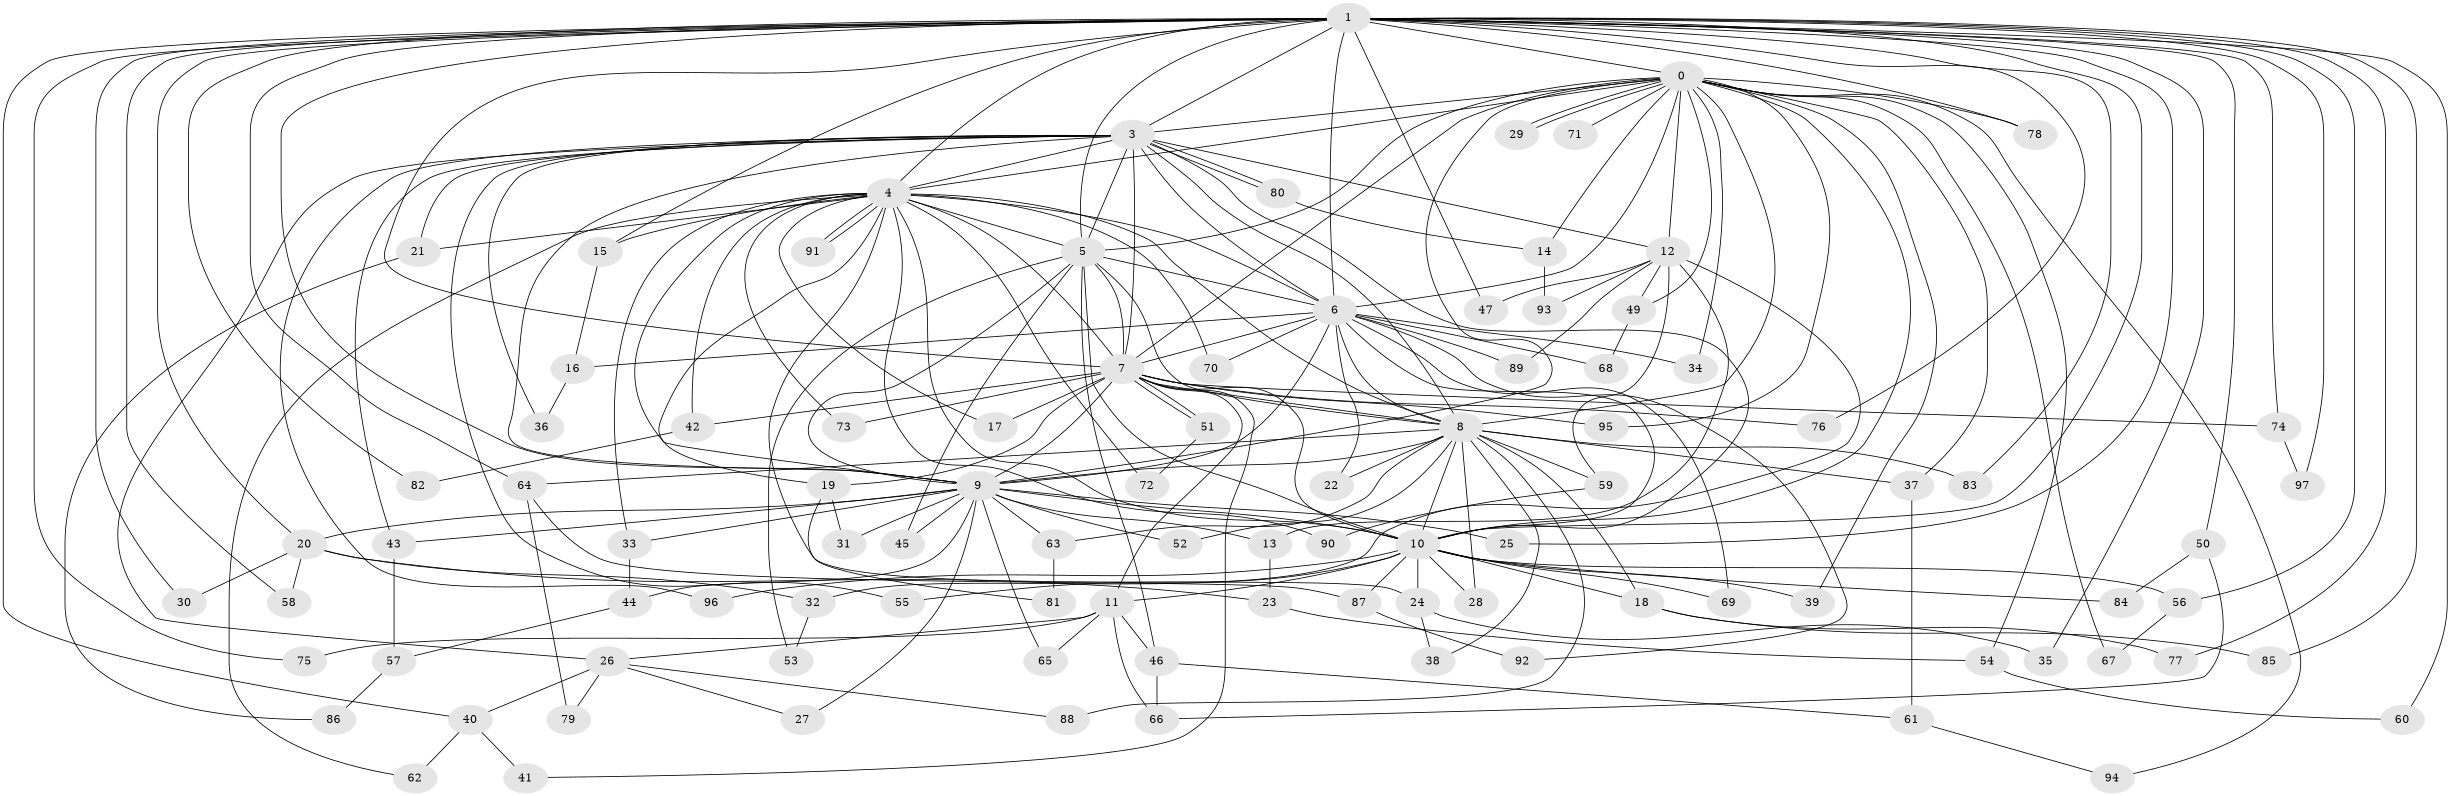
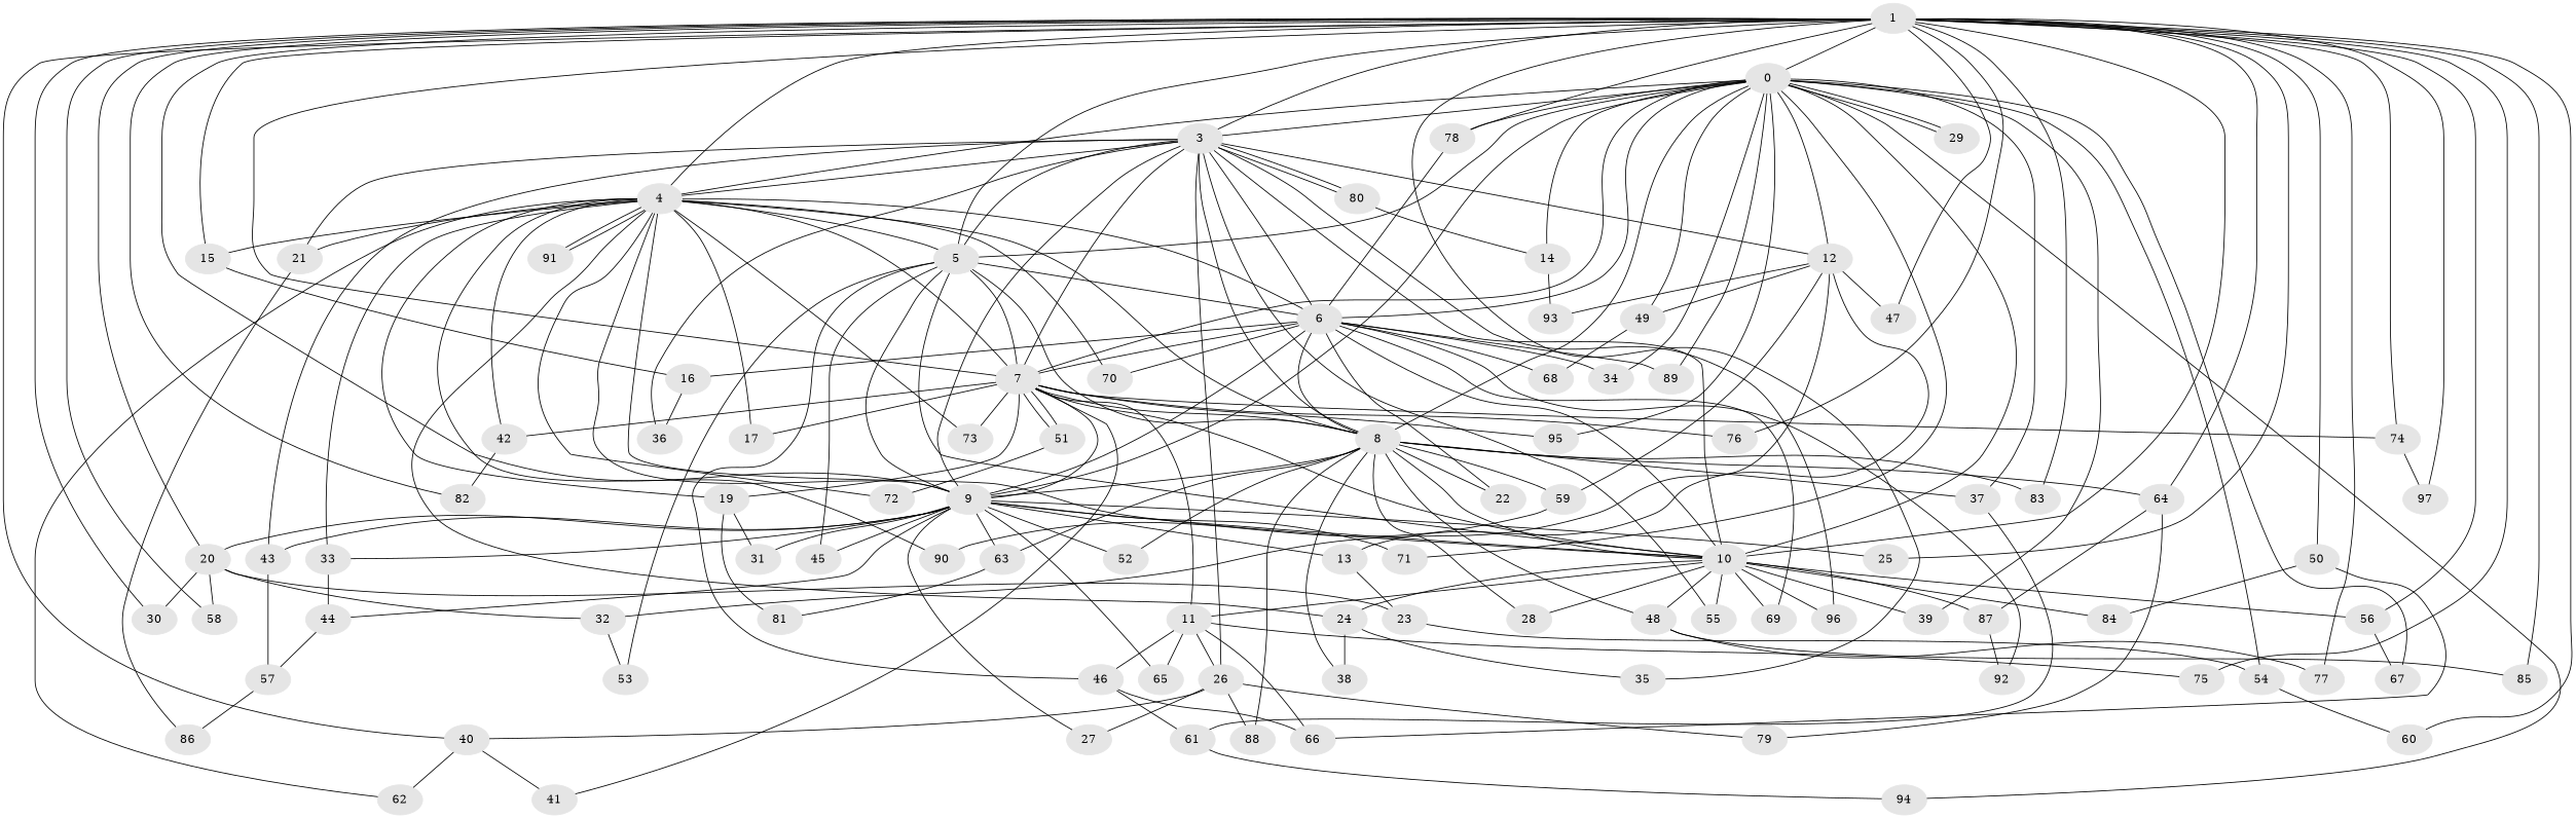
  graph {
    node [color=gray90 style=filled]
    n1 [label=0]
    1
    3
    4
    5
    6
    7
    9
    10
    15
    20
    25
    30
    35
    40
    47
    50
    56
    58
    60
    64
    74
    75
    76
    77
    78
    82
    83
    85
    97
    8
    12
    14
    29
    34
    37
    39
    49
    54
    67
    71
    89
    94
    95
    21
    26
    36
    43
    55
    80
    96
    17
    19
    24
    33
    42
    62
    70
    72
    73
    90
    91
    45
    46
    53
    16
    22
    68
    69
    92
    11
    41
    51
-   18
+   18 [label=48]
    28
    38
    52
    59
    63
    88
    13
    27
    31
    44
    65
    84
    87
    32
    23
    66
    79
    93
    61
    86
    57
    81
    n1 -- 3
    n1 -- 4
    n1 -- 5
    n1 -- 6
    n1 -- 7
    n1 -- 9
    n1 -- 10
    n1 -- 78
    n1 -- 8
    n1 -- 12
    n1 -- 14
    n1 -- 29
    n1 -- 29
    n1 -- 34
    n1 -- 37
    n1 -- 39
    n1 -- 49
    n1 -- 54
    n1 -- 67
    n1 -- 71
-   12 -- 89
+   n1 -- 89
    n1 -- 94
    n1 -- 95
    1 -- n1
    1 -- 3
    1 -- 4
    1 -- 5
-   1 -- 6
+   78 -- 6
    1 -- 7
    1 -- 9
    1 -- 10
    1 -- 15
    1 -- 20
    1 -- 25
    1 -- 30
    1 -- 35
    1 -- 40
    1 -- 47
    1 -- 50
    1 -- 56
    1 -- 58
    1 -- 60
    1 -- 64
    1 -- 74
    1 -- 75
    1 -- 76
    1 -- 77
    1 -- 78
    1 -- 82
    1 -- 83
    1 -- 85
    1 -- 97
    3 -- 4
    3 -- 5
    3 -- 6
    3 -- 7
    3 -- 9
    3 -- 10
    3 -- 8
    3 -- 12
    3 -- 21
    3 -- 26
    3 -- 36
    3 -- 43
    3 -- 55
    3 -- 80
    3 -- 80
    3 -- 96
    4 -- 5
    4 -- 6
    4 -- 7
    4 -- 9
    4 -- 10
    4 -- 15
    4 -- 8
    4 -- 21
    4 -- 17
    4 -- 19
    4 -- 24
    4 -- 33
    4 -- 42
    4 -- 62
    4 -- 70
    4 -- 72
    4 -- 73
    4 -- 90
    4 -- 91
    4 -- 91
    5 -- 6
    5 -- 7
    5 -- 9
    5 -- 10
    5 -- 8
    5 -- 45
    5 -- 46
    5 -- 53
    6 -- 7
    6 -- 9
    6 -- 10
    6 -- 8
    6 -- 34
    6 -- 89
    6 -- 70
    6 -- 16
    6 -- 22
    6 -- 68
    6 -- 69
    6 -- 92
    7 -- 9
    7 -- 10
    7 -- 74
    7 -- 76
    7 -- 8
    7 -- 95
    7 -- 17
    7 -- 19
    7 -- 42
    7 -- 73
    7 -- 11
    7 -- 41
    7 -- 51
    7 -- 51
    9 -- 10
    9 -- 20
    9 -- 25
+   9 -- 71
    9 -- 43
    9 -- 33
    9 -- 45
    9 -- 52
    9 -- 63
    9 -- 13
    9 -- 27
    9 -- 31
    9 -- 44
    9 -- 65
    10 -- 56
    10 -- 39
    10 -- 55
    10 -- 96
    10 -- 24
    10 -- 69
    10 -- 11
    10 -- 18
    10 -- 28
    10 -- 84
    10 -- 87
    15 -- 16
    20 -- 30
    20 -- 58
    20 -- 32
    20 -- 23
    40 -- 62
    40 -- 41
    50 -- 84
    50 -- 66
    56 -- 67
    64 -- 87
    64 -- 79
    74 -- 97
    8 -- 9
    8 -- 10
    8 -- 64
    8 -- 83
    8 -- 37
    8 -- 22
    8 -- 18
    8 -- 28
    8 -- 38
    8 -- 52
    8 -- 59
    8 -- 63
    8 -- 88
    12 -- 47
    12 -- 49
    12 -- 59
    12 -- 13
    12 -- 32
    12 -- 93
    14 -- 93
    37 -- 61
    49 -- 68
    54 -- 60
    21 -- 86
    26 -- 40
    26 -- 88
    26 -- 27
    26 -- 79
    43 -- 57
    80 -- 14
    19 -- 31
    19 -- 81
    24 -- 35
    24 -- 38
    33 -- 44
    42 -- 82
    46 -- 66
    46 -- 61
    16 -- 36
    11 -- 75
    11 -- 26
    11 -- 46
    11 -- 65
    11 -- 66
    51 -- 72
    18 -- 77
    18 -- 85
    59 -- 90
    63 -- 81
    13 -- 23
    44 -- 57
    87 -- 92
    32 -- 53
    23 -- 54
    61 -- 94
    57 -- 86
  }
